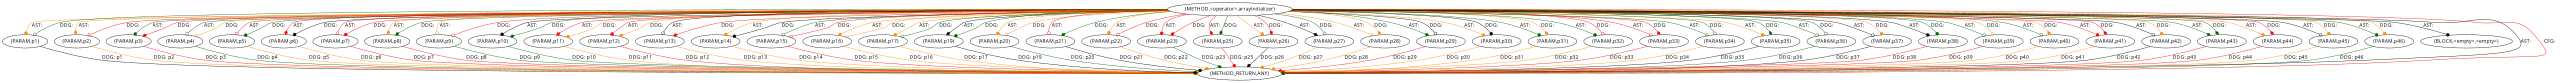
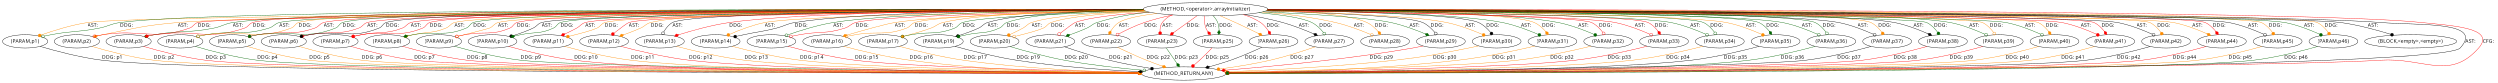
  digraph {
    fontname="Open Sans"
    node [fontname="Open Sans"]
    edge [arrowhead=diamond color=darkorange fontname="Open Sans"]
    n1 [label=<(METHOD,&lt;operator&gt;.arrayInitializer)>]
    n2 [label=<(PARAM,p1)>]
    n3 [label=<(PARAM,p2)>]
    n4 [label=<(PARAM,p3)>]
    n5 [label=<(PARAM,p4)>]
    n6 [label=<(PARAM,p5)>]
    n7 [label=<(PARAM,p6)>]
    n8 [label=<(PARAM,p7)>]
    n9 [label=<(PARAM,p8)>]
    n10 [label=<(PARAM,p9)>]
    n11 [label=<(PARAM,p10)>]
    n12 [label=<(PARAM,p11)>]
    n13 [label=<(PARAM,p12)>]
    n14 [label=<(PARAM,p13)>]
    n15 [label=<(PARAM,p14)>]
    n16 [label=<(PARAM,p15)>]
    n17 [label=<(PARAM,p16)>]
    n18 [label=<(PARAM,p17)>]
    n19 [label=<(PARAM,p19)>]
    n20 [label=<(PARAM,p20)>]
    n21 [label=<(PARAM,p21)>]
    n22 [label=<(PARAM,p22)>]
    n23 [label=<(PARAM,p23)>]
    n24 [label=<(PARAM,p25)>]
    n25 [label=<(PARAM,p26)>]
    n26 [label=<(PARAM,p27)>]
    n27 [label=<(PARAM,p28)>]
    n28 [label=<(PARAM,p29)>]
    n29 [label=<(PARAM,p30)>]
    n30 [label=<(PARAM,p31)>]
    n31 [label=<(PARAM,p32)>]
    n32 [label=<(PARAM,p33)>]
    n33 [label=<(PARAM,p34)>]
    n34 [label=<(PARAM,p35)>]
    n35 [label=<(PARAM,p36)>]
    n36 [label=<(PARAM,p37)>]
    n37 [label=<(PARAM,p38)>]
    n38 [label=<(PARAM,p39)>]
    n39 [label=<(PARAM,p40)>]
    n40 [label=<(PARAM,p41)>]
    n41 [label=<(PARAM,p42)>]
-   n42 [label=<(PARAM,p43)>]
    n43 [label=<(PARAM,p44)>]
    n44 [label=<(PARAM,p45)>]
    n45 [label=<(PARAM,p46)>]
    n46 [label=<(BLOCK,&lt;empty&gt;,&lt;empty&gt;)>]
    n47 [label=<(METHOD_RETURN,ANY)>]
    n1 -> n2 [arrowhead=dot label="AST: "]
    n1 -> n2 [arrowhead=odot color=darkgreen label="DDG: "]
    n1 -> n3 [label="AST: "]
    n1 -> n3 [arrowhead=odot color=red label="DDG: "]
    n1 -> n4 [arrowhead=dot color=darkgreen label="AST: "]
    n1 -> n4 [color=red label="DDG: "]
    n1 -> n5 [arrowhead=odot color=darkgreen label="AST: "]
    n1 -> n5 [arrowhead=odot label="DDG: "]
    n1 -> n6 [arrowhead=odot color=red label="AST: "]
    n1 -> n6 [arrowhead=dot color=darkgreen label="DDG: "]
    n1 -> n7 [color=red label="AST: "]
    n1 -> n7 [arrowhead=dot color=black label="DDG: "]
    n1 -> n8 [arrowhead=odot color=red label="AST: "]
    n1 -> n8 [arrowhead=dot color=red label="DDG: "]
    n1 -> n9 [label="AST: "]
    n1 -> n9 [color=darkgreen label="DDG: "]
    n1 -> n10 [arrowhead=odot label="AST: "]
    n1 -> n10 [arrowhead=odot color=red label="DDG: "]
    n1 -> n11 [arrowhead=dot color=black label="AST: "]
    n1 -> n11 [color=darkgreen label="DDG: "]
    n1 -> n12 [color=red label="AST: "]
    n1 -> n12 [arrowhead=dot label="DDG: "]
    n1 -> n13 [arrowhead=dot color=red label="AST: "]
    n1 -> n13 [label="DDG: "]
    n1 -> n14 [arrowhead=odot color=black label="AST: "]
    n1 -> n14 [color=red label="DDG: "]
    n1 -> n15 [arrowhead=dot label="AST: "]
    n1 -> n15 [arrowhead=dot color=black label="DDG: "]
    n1 -> n16 [arrowhead=odot color=darkgreen label="AST: "]
    n1 -> n16 [arrowhead=odot color=red label="DDG: "]
    n1 -> n17 [label="AST: "]
    n1 -> n17 [arrowhead=odot label="DDG: "]
    n1 -> n18 [arrowhead=dot label="AST: "]
    n1 -> n18 [arrowhead=odot color=darkgreen label="DDG: "]
    n1 -> n19 [color=black label="AST: "]
    n1 -> n19 [arrowhead=dot color=darkgreen label="DDG: "]
    n1 -> n20 [arrowhead=dot label="AST: "]
    n1 -> n20 [arrowhead=odot label="DDG: "]
    n1 -> n21 [arrowhead=odot color=red label="AST: "]
    n1 -> n21 [color=darkgreen label="DDG: "]
    n1 -> n22 [label="AST: "]
    n1 -> n22 [arrowhead=odot color=red label="DDG: "]
    n1 -> n23 [arrowhead=dot color=red label="AST: "]
    n1 -> n23 [color=red label="DDG: "]
    n1 -> n24 [color=red label="AST: "]
    n1 -> n24 [color=darkgreen label="DDG: "]
    n1 -> n25 [label="AST: "]
    n1 -> n25 [color=red label="DDG: "]
    n1 -> n26 [color=black label="AST: "]
    n1 -> n26 [arrowhead=odot color=darkgreen label="DDG: "]
    n1 -> n27 [arrowhead=odot label="AST: "]
    n1 -> n27 [label="DDG: "]
    n1 -> n28 [color=darkgreen label="AST: "]
    n1 -> n28 [arrowhead=odot color=black label="DDG: "]
    n1 -> n29 [arrowhead=dot label="AST: "]
    n1 -> n29 [arrowhead=dot color=black label="DDG: "]
    n1 -> n30 [arrowhead=dot color=darkgreen label="AST: "]
    n1 -> n30 [label="DDG: "]
    n1 -> n31 [arrowhead=dot color=darkgreen label="AST: "]
    n1 -> n31 [arrowhead=odot color=red label="DDG: "]
    n1 -> n32 [arrowhead=odot color=red label="AST: "]
    n1 -> n32 [color=red label="DDG: "]
    n1 -> n33 [arrowhead=odot color=darkgreen label="AST: "]
    n1 -> n33 [arrowhead=odot color=darkgreen label="DDG: "]
    n1 -> n34 [arrowhead=dot label="AST: "]
    n1 -> n34 [color=darkgreen label="DDG: "]
    n1 -> n35 [arrowhead=odot color=darkgreen label="AST: "]
    n1 -> n35 [arrowhead=odot color=darkgreen label="DDG: "]
    n1 -> n36 [arrowhead=odot color=black label="AST: "]
    n1 -> n36 [arrowhead=dot label="DDG: "]
    n1 -> n37 [color=black label="AST: "]
    n1 -> n37 [arrowhead=dot color=darkgreen label="DDG: "]
    n1 -> n38 [arrowhead=odot color=darkgreen label="AST: "]
    n1 -> n38 [arrowhead=odot label="DDG: "]
    n1 -> n39 [arrowhead=odot color=darkgreen label="AST: "]
    n1 -> n39 [label="DDG: "]
    n1 -> n40 [arrowhead=dot color=red label="AST: "]
    n1 -> n40 [color=red label="DDG: "]
    n1 -> n41 [arrowhead=odot color=black label="AST: "]
    n1 -> n41 [arrowhead=dot label="DDG: "]
-   n1 -> n42 [color=darkgreen label="AST: "]
-   n1 -> n42 [color=darkgreen label="DDG: "]
    n1 -> n43 [label="AST: "]
    n1 -> n43 [color=red label="DDG: "]
    n1 -> n44 [arrowhead=odot color=black label="AST: "]
    n1 -> n44 [arrowhead=dot label="DDG: "]
    n1 -> n45 [arrowhead=dot color=darkgreen label="AST: "]
    n1 -> n45 [arrowhead=dot label="DDG: "]
    n1 -> n46 [arrowhead=dot color=black label="AST: "]
    n1 -> n47 [color=black label="AST: "]
    n1 -> n47 [arrowhead=odot color=red label="CFG: "]
    n2 -> n47 [color=black label="DDG: p1"]
    n3 -> n47 [label="DDG: p2"]
    n4 -> n47 [color=red label="DDG: p3"]
    n5 -> n47 [arrowhead=odot color=darkgreen label="DDG: p4"]
    n6 -> n47 [arrowhead=odot label="DDG: p5"]
    n7 -> n47 [label="DDG: p6"]
    n8 -> n47 [color=red label="DDG: p7"]
    n9 -> n47 [arrowhead=dot color=red label="DDG: p8"]
    n10 -> n47 [color=darkgreen label="DDG: p9"]
-   n11 -> n47 [color=darkgreen label="DDG: p10"]
+   n11 -> n47 [color=red label="DDG: p10"]
    n12 -> n47 [arrowhead=dot label="DDG: p11"]
    n13 -> n47 [arrowhead=odot color=red label="DDG: p12"]
    n14 -> n47 [label="DDG: p13"]
    n15 -> n47 [arrowhead=dot label="DDG: p14"]
    n16 -> n47 [arrowhead=odot color=red label="DDG: p15"]
    n17 -> n47 [arrowhead=odot label="DDG: p16"]
    n18 -> n47 [arrowhead=dot label="DDG: p17"]
    n19 -> n47 [color=black label="DDG: p19"]
    n20 -> n47 [arrowhead=odot color=darkgreen label="DDG: p20"]
    n21 -> n47 [arrowhead=dot color=black label="DDG: p21"]
    n22 -> n47 [label="DDG: p22"]
    n23 -> n47 [color=darkgreen label="DDG: p23"]
    n24 -> n47 [arrowhead=dot color=red label="DDG: p25"]
    n25 -> n47 [color=black label="DDG: p26"]
    n26 -> n47 [arrowhead=dot label="DDG: p27"]
-   n27 -> n47 [arrowhead=dot label="DDG: p28"]
    n28 -> n47 [color=red label="DDG: p29"]
    n29 -> n47 [arrowhead=odot label="DDG: p30"]
    n30 -> n47 [arrowhead=dot label="DDG: p31"]
    n31 -> n47 [arrowhead=odot label="DDG: p32"]
    n32 -> n47 [arrowhead=dot color=red label="DDG: p33"]
    n33 -> n47 [label="DDG: p34"]
    n34 -> n47 [color=black label="DDG: p35"]
    n35 -> n47 [arrowhead=odot color=darkgreen label="DDG: p36"]
    n36 -> n47 [color=black label="DDG: p37"]
    n37 -> n47 [color=red label="DDG: p38"]
    n38 -> n47 [arrowhead=odot color=red label="DDG: p39"]
    n39 -> n47 [arrowhead=odot label="DDG: p40"]
    n40 -> n47 [arrowhead=odot label="DDG: p41"]
    n41 -> n47 [arrowhead=dot color=black label="DDG: p42"]
-   n42 -> n47 [arrowhead=odot color=red label="DDG: p43"]
    n43 -> n47 [color=red label="DDG: p44"]
    n44 -> n47 [arrowhead=dot label="DDG: p45"]
    n45 -> n47 [arrowhead=dot color=darkgreen label="DDG: p46"]
  }
